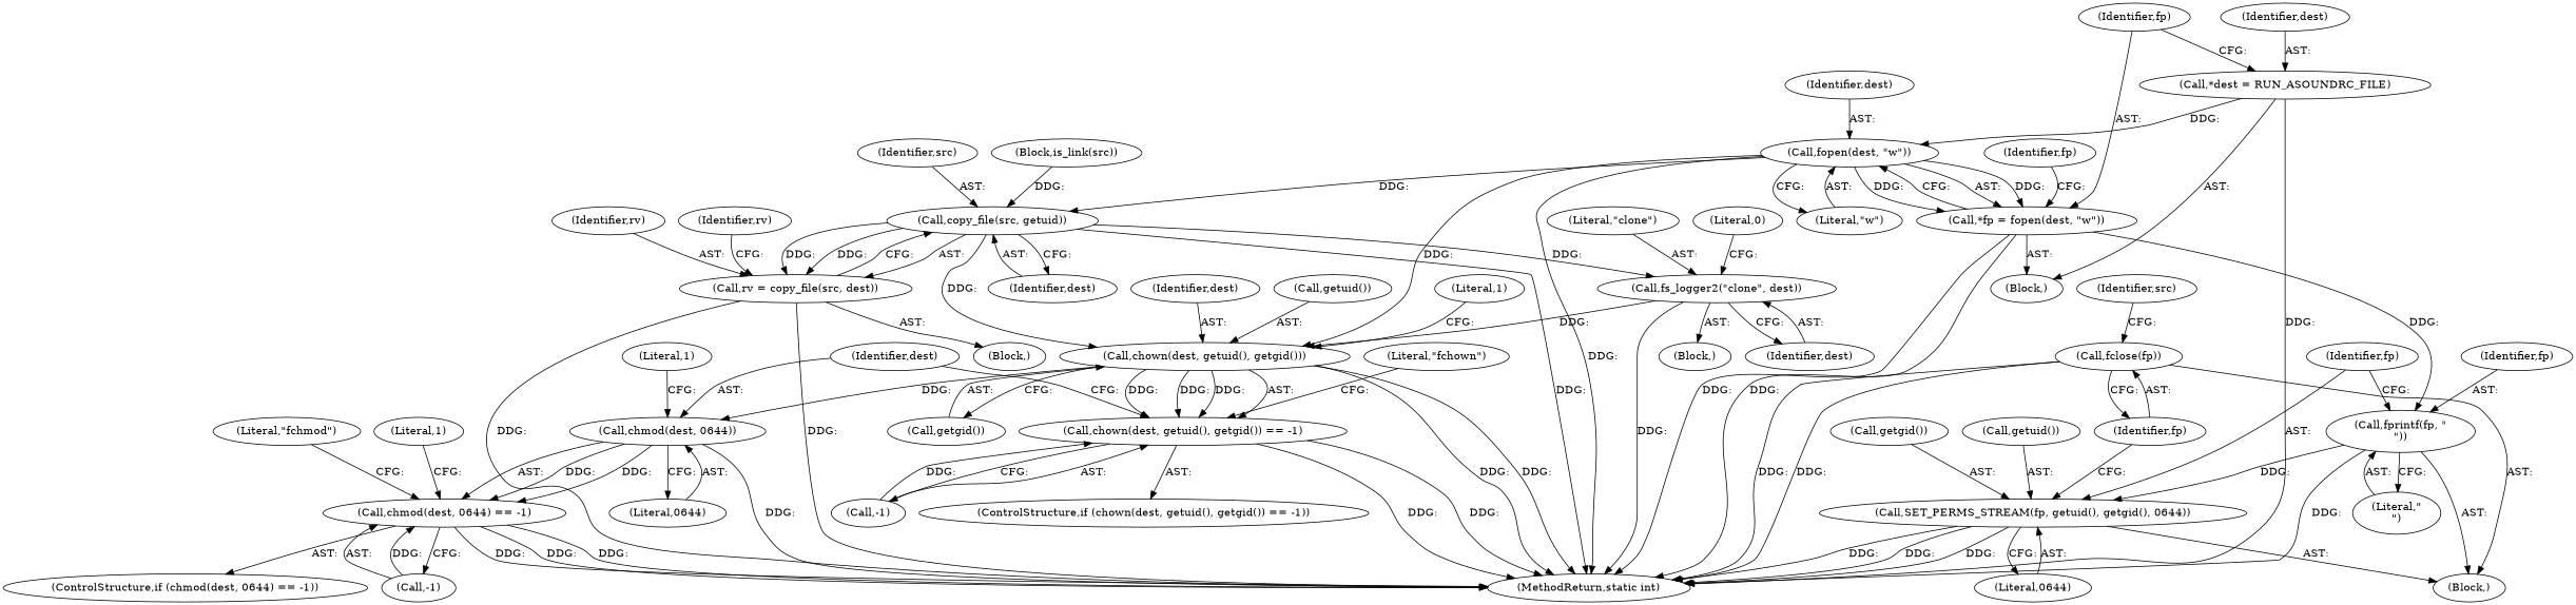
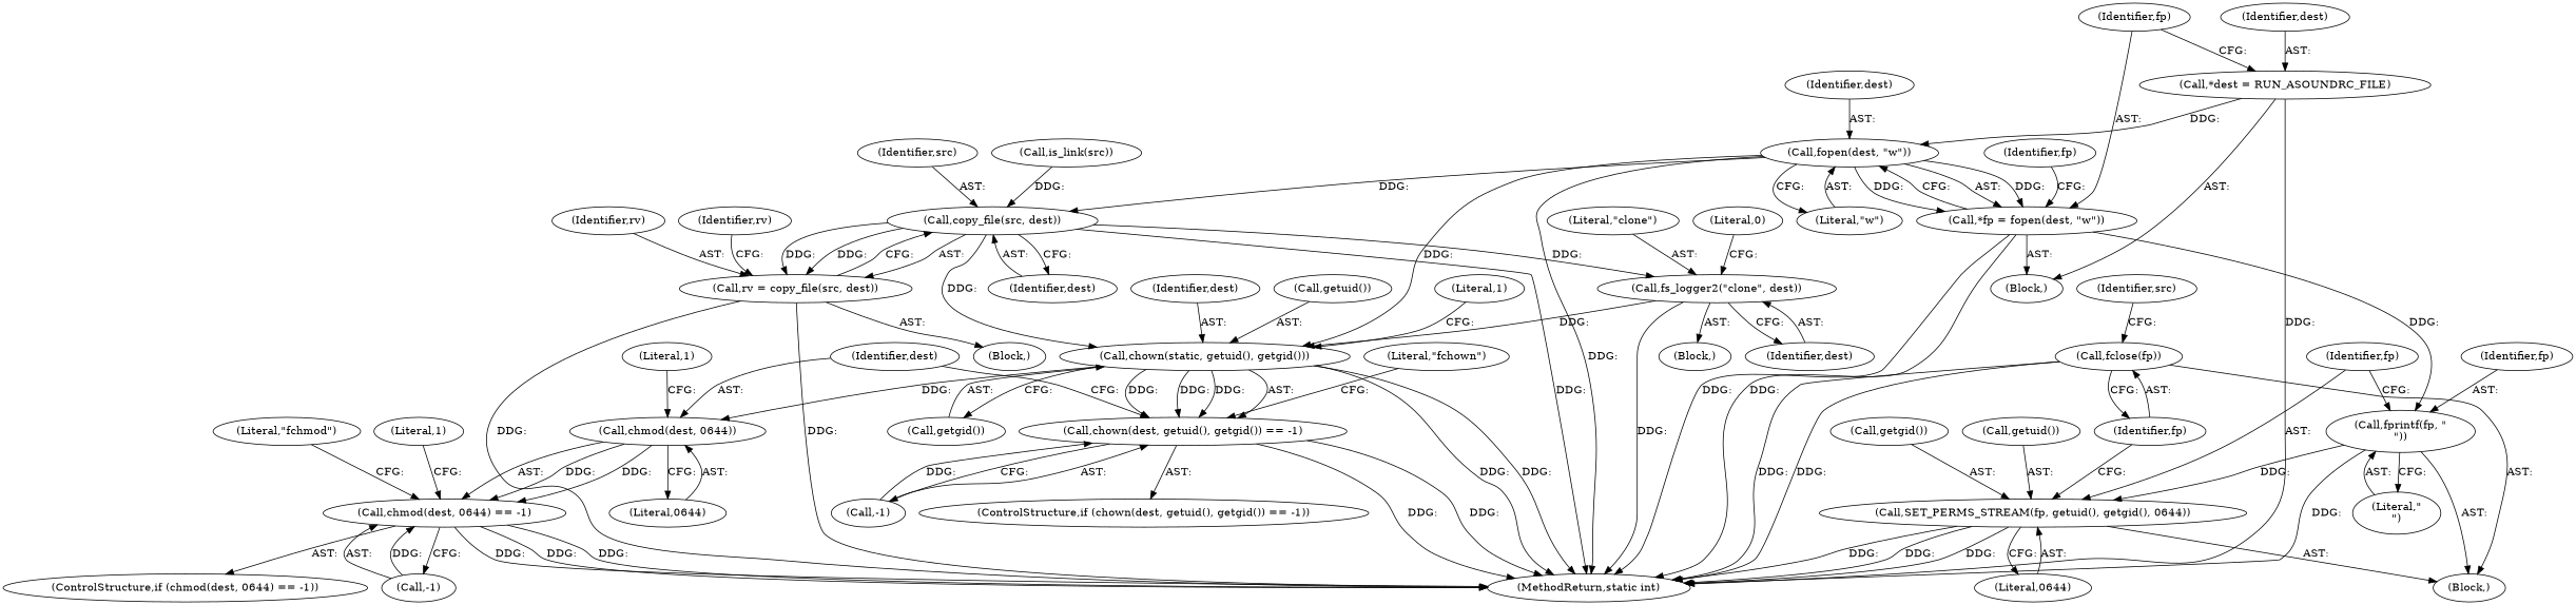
  digraph {
    n1 [label="(Call,fopen(dest, \"w\"))"]
    n2 [label="(Call,*fp = fopen(dest, \"w\"))"]
-   n3 [label="(Call,copy_file(src, getuid))"]
-   n4 [label="(Call,chown(dest, getuid(), getgid()))"]
+   n3 [label="(Call,copy_file(src, dest))"]
+   n4 [label="(Call,chown(static, getuid(), getgid()))"]
    n5 [label="(Literal,\"w\")"]
    n6 [label="(MethodReturn,static int)"]
    n7 [label="(Block,)"]
    n8 [label="(Call,fprintf(fp, \"\n\"))"]
    n9 [label="(Call,rv = copy_file(src, dest))"]
    n10 [label="(Call,fs_logger2(\"clone\", dest))"]
    n11 [label="(Identifier,dest)"]
    n12 [label="(Call,chown(dest, getuid(), getgid()) == -1)"]
    n13 [label="(Call,chmod(dest, 0644))"]
    n14 [label="(Call,getgid())"]
    n15 [label="(Call,*dest = RUN_ASOUNDRC_FILE)"]
    n16 [label="(Call,SET_PERMS_STREAM(fp, getuid(), getgid(), 0644))"]
    n17 [label="(Block,)"]
    n18 [label="(Literal,\"\n\")"]
    n19 [label="(Literal,0644)"]
    n20 [label="(Call,fclose(fp))"]
    n21 [label="(Identifier,fp)"]
    n22 [label="(Block,)"]
    n23 [label="(Identifier,dest)"]
    n24 [label="(Block,)"]
    n25 [label="(Call,-1)"]
    n26 [label="(ControlStructure,if (chown(dest, getuid(), getgid()) == -1))"]
    n27 [label="(Call,chmod(dest, 0644) == -1)"]
    n28 [label="(Literal,0644)"]
    n29 [label="(ControlStructure,if (chmod(dest, 0644) == -1))"]
    n30 [label="(Call,-1)"]
    n31 [label="(Identifier,fp)"]
    n32 [label="(Identifier,dest)"]
    n33 [label="(Identifier,fp)"]
    n34 [label="(Call,getuid())"]
    n35 [label="(Literal,1)"]
    n36 [label="(Literal,1)"]
    n37 [label="(Identifier,fp)"]
    n38 [label="(Identifier,src)"]
    n39 [label="(Identifier,dest)"]
    n40 [label="(Identifier,rv)"]
-   n41 [label="(Block,is_link(src))"]
+   n41 [label="(Call,is_link(src))"]
    n42 [label="(Call,getgid())"]
    n43 [label="(Identifier,dest)"]
    n44 [label="(Identifier,fp)"]
    n45 [label="(Literal,\"fchmod\")"]
    n46 [label="(Literal,\"clone\")"]
    n47 [label="(Identifier,dest)"]
    n48 [label="(Identifier,rv)"]
    n49 [label="(Identifier,src)"]
    n50 [label="(Literal,\"fchown\")"]
    n51 [label="(Literal,0)"]
    n52 [label="(Call,getuid())"]
    n53 [label="(Literal,1)"]
    n1 -> n2 [label="AST: "]
    n1 -> n2 [label="DDG: "]
    n1 -> n2 [label="DDG: "]
    n1 -> n3 [label="DDG: "]
    n1 -> n4 [label="DDG: "]
    n1 -> n5 [label="CFG: "]
    n1 -> n6 [label="DDG: "]
    n2 -> n1 [label="CFG: "]
    n2 -> n6 [label="DDG: "]
    n2 -> n6 [label="DDG: "]
    n2 -> n7 [label="AST: "]
    n2 -> n8 [label="DDG: "]
    n3 -> n4 [label="DDG: "]
    n3 -> n6 [label="DDG: "]
    n3 -> n9 [label="AST: "]
    n3 -> n9 [label="DDG: "]
    n3 -> n9 [label="DDG: "]
    n3 -> n10 [label="DDG: "]
    n3 -> n11 [label="CFG: "]
    n4 -> n6 [label="DDG: "]
    n4 -> n6 [label="DDG: "]
    n4 -> n12 [label="AST: "]
    n4 -> n12 [label="DDG: "]
    n4 -> n12 [label="DDG: "]
    n4 -> n12 [label="DDG: "]
    n4 -> n13 [label="DDG: "]
    n4 -> n14 [label="CFG: "]
    n5 -> n1 [label="AST: "]
    n8 -> n6 [label="DDG: "]
    n8 -> n16 [label="DDG: "]
    n8 -> n17 [label="AST: "]
    n8 -> n18 [label="CFG: "]
    n9 -> n3 [label="CFG: "]
    n9 -> n6 [label="DDG: "]
    n9 -> n6 [label="DDG: "]
    n9 -> n22 [label="AST: "]
    n10 -> n4 [label="DDG: "]
    n10 -> n6 [label="DDG: "]
    n10 -> n23 [label="CFG: "]
    n10 -> n24 [label="AST: "]
    n11 -> n3 [label="AST: "]
    n12 -> n6 [label="DDG: "]
    n12 -> n6 [label="DDG: "]
    n12 -> n25 [label="CFG: "]
    n12 -> n26 [label="AST: "]
-   n13 -> n6 [label="DDG: "]
    n13 -> n27 [label="AST: "]
    n13 -> n27 [label="DDG: "]
    n13 -> n27 [label="DDG: "]
    n13 -> n28 [label="CFG: "]
    n14 -> n4 [label="AST: "]
    n15 -> n1 [label="DDG: "]
    n15 -> n6 [label="DDG: "]
    n15 -> n7 [label="AST: "]
    n16 -> n6 [label="DDG: "]
    n16 -> n6 [label="DDG: "]
    n16 -> n6 [label="DDG: "]
    n16 -> n17 [label="AST: "]
    n16 -> n19 [label="CFG: "]
    n18 -> n8 [label="AST: "]
    n19 -> n16 [label="AST: "]
    n20 -> n6 [label="DDG: "]
    n20 -> n6 [label="DDG: "]
    n20 -> n17 [label="AST: "]
    n20 -> n21 [label="CFG: "]
    n21 -> n16 [label="CFG: "]
    n21 -> n20 [label="AST: "]
    n23 -> n10 [label="AST: "]
    n25 -> n12 [label="AST: "]
    n25 -> n12 [label="DDG: "]
    n27 -> n6 [label="DDG: "]
    n27 -> n6 [label="DDG: "]
    n27 -> n6 [label="DDG: "]
    n27 -> n29 [label="AST: "]
    n27 -> n30 [label="CFG: "]
    n28 -> n13 [label="AST: "]
    n30 -> n27 [label="AST: "]
    n30 -> n27 [label="DDG: "]
    n31 -> n2 [label="CFG: "]
    n32 -> n15 [label="AST: "]
    n33 -> n8 [label="CFG: "]
    n33 -> n16 [label="AST: "]
    n34 -> n4 [label="AST: "]
    n35 -> n4 [label="CFG: "]
    n36 -> n27 [label="CFG: "]
    n37 -> n2 [label="AST: "]
    n37 -> n15 [label="CFG: "]
    n38 -> n20 [label="CFG: "]
    n39 -> n4 [label="AST: "]
    n40 -> n9 [label="CFG: "]
    n41 -> n3 [label="DDG: "]
    n42 -> n16 [label="AST: "]
    n43 -> n12 [label="CFG: "]
    n43 -> n13 [label="AST: "]
    n44 -> n8 [label="AST: "]
    n45 -> n27 [label="CFG: "]
    n46 -> n10 [label="AST: "]
    n47 -> n1 [label="AST: "]
    n48 -> n9 [label="AST: "]
    n49 -> n3 [label="AST: "]
    n50 -> n12 [label="CFG: "]
    n51 -> n10 [label="CFG: "]
    n52 -> n16 [label="AST: "]
    n53 -> n13 [label="CFG: "]
  }
